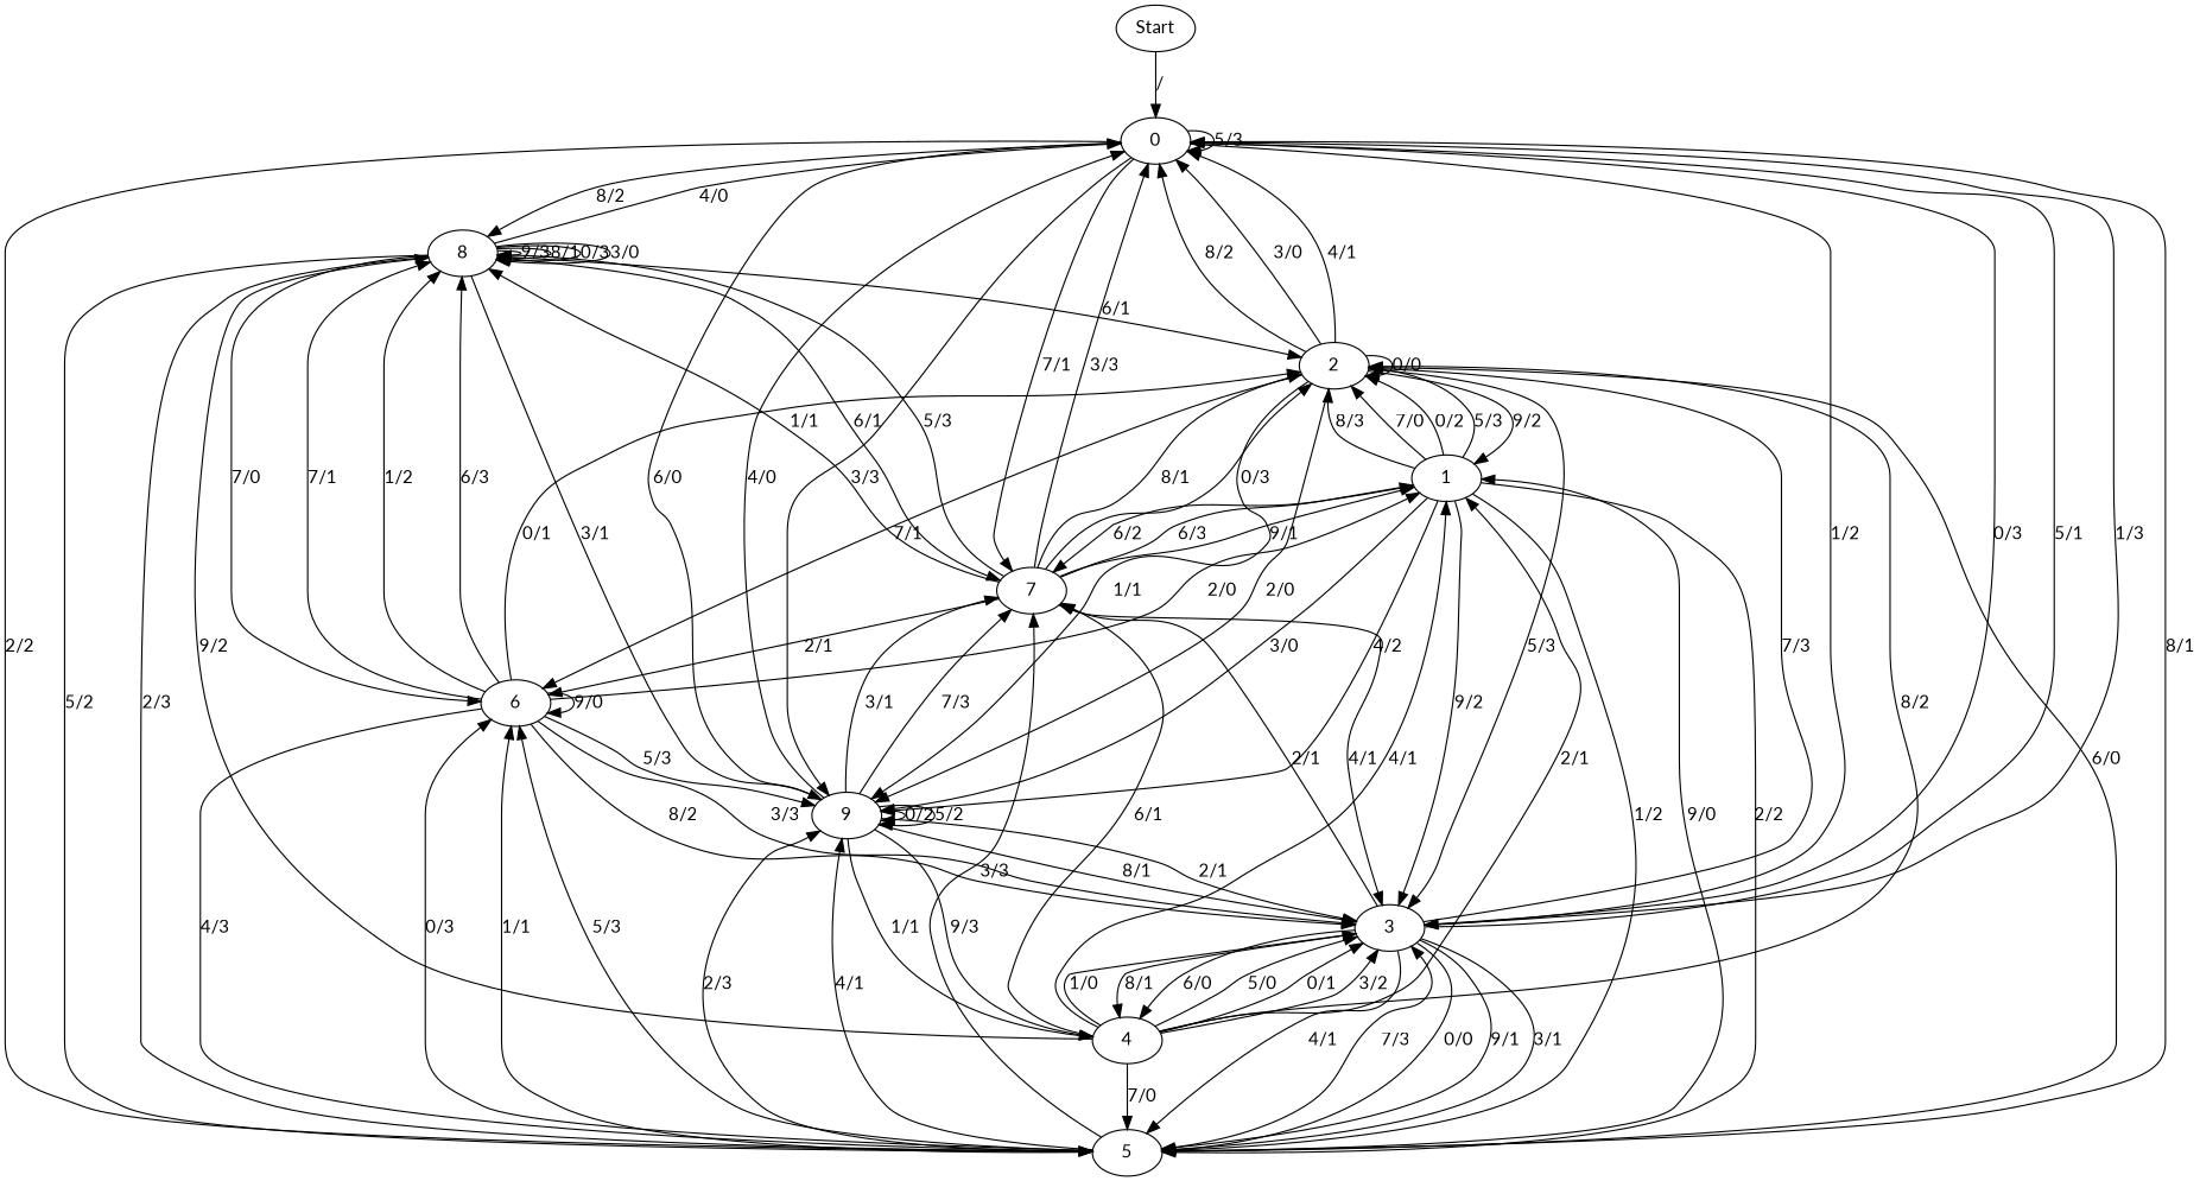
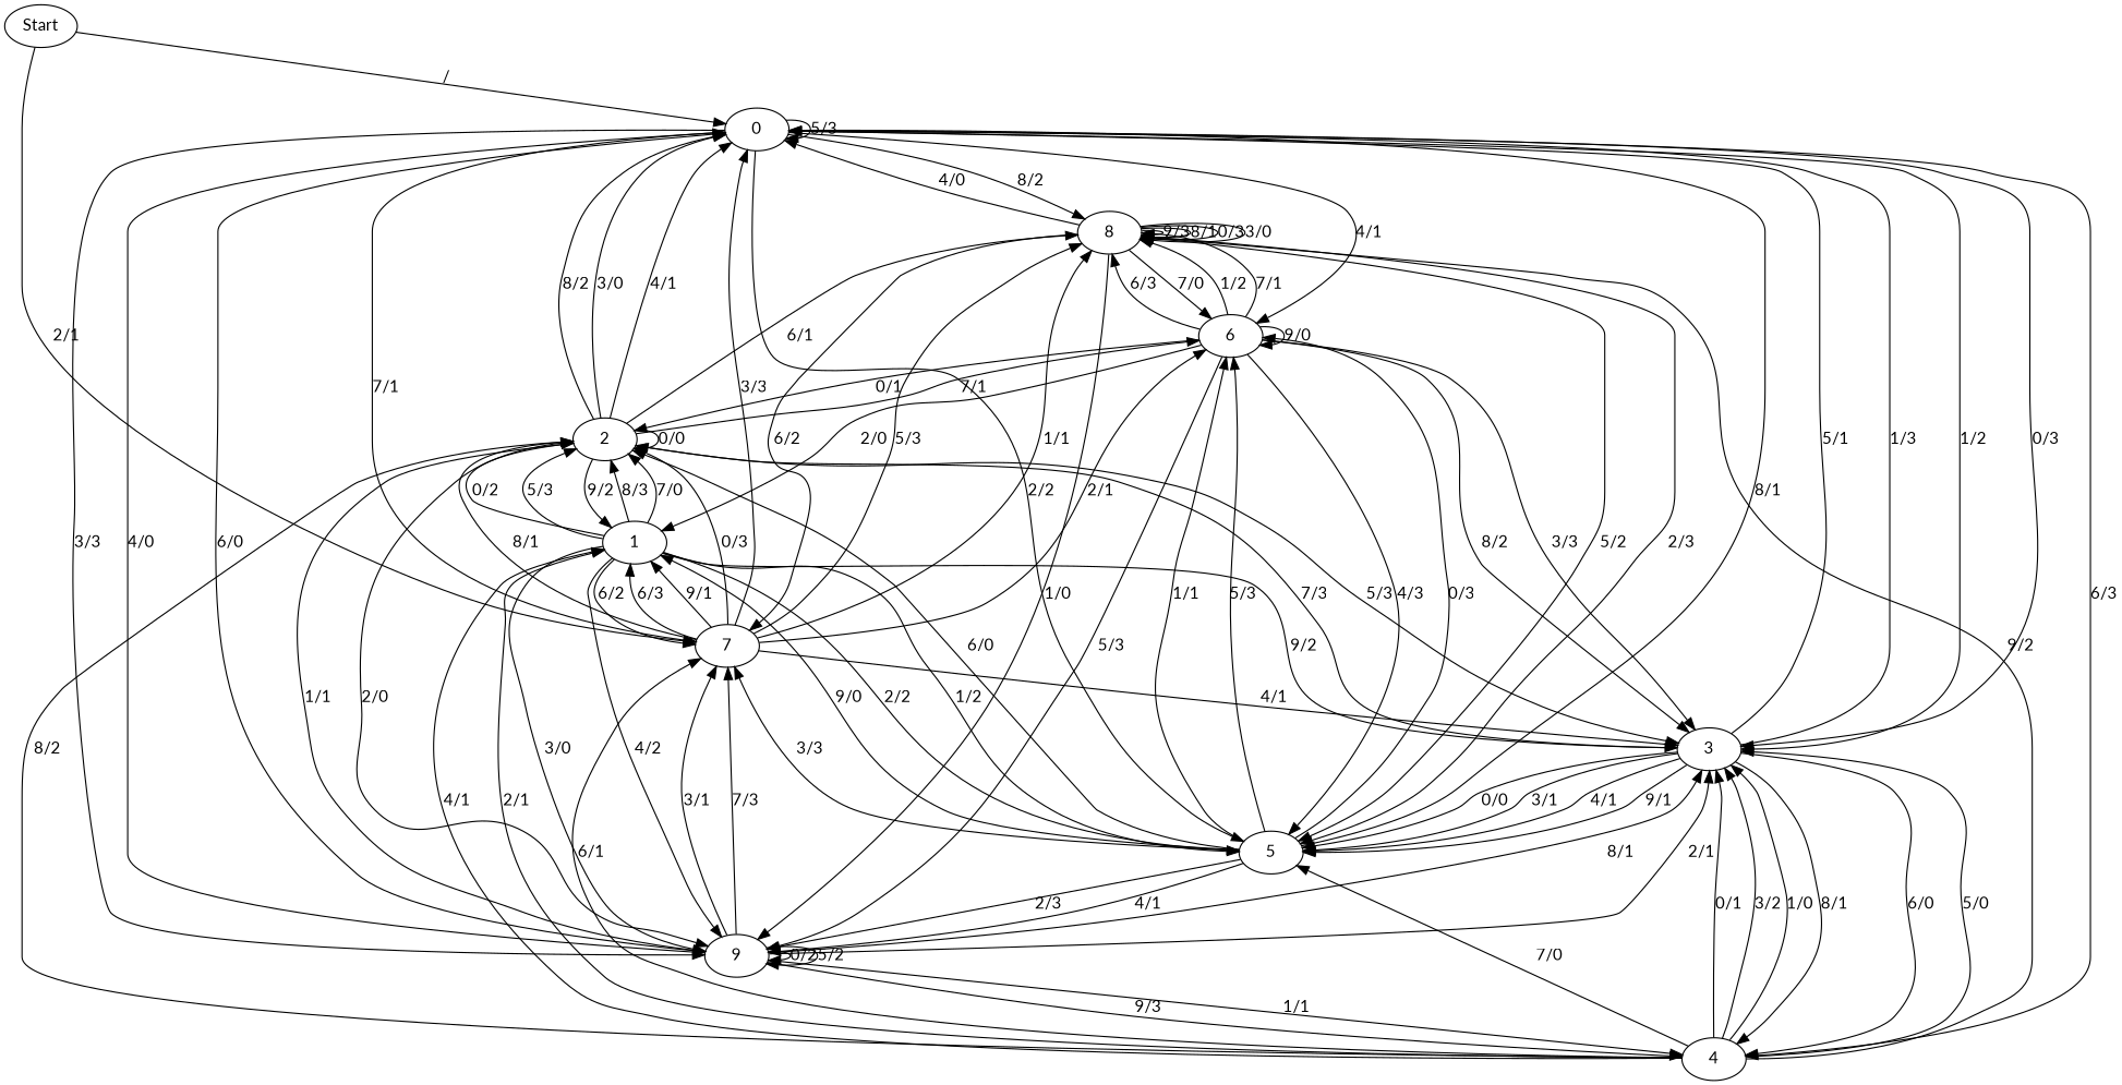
  digraph {
    fontname=Lato
    node [fontname=Lato]
    edge [fontname=Lato]
    Start
    0
    8
    7
    4
    5
    3
    9
    6
    1
    2
    Start -> 0 [label="/"]
    0 -> 0 [label="5/3"]
    0 -> 8 [label="8/2"]
    0 -> 7 [label="7/1"]
+   0 -> 4 [label="6/3"]
    0 -> 5 [label="2/2"]
    0 -> 3 [label="1/2"]
    0 -> 3 [label="0/3"]
    0 -> 9 [label="3/3"]
+   0 -> 6 [label="4/1"]
    8 -> 0 [label="4/0"]
    8 -> 8 [label="9/3"]
    8 -> 8 [label="8/1"]
    8 -> 8 [label="0/3"]
    8 -> 8 [label="3/0"]
-   8 -> 7 [label="6/1"]
+   8 -> 7 [label="6/2"]
    8 -> 5 [label="5/2"]
    8 -> 5 [label="2/3"]
-   8 -> 9 [label="3/1"]
+   8 -> 9 [label="1/0"]
    8 -> 6 [label="7/0"]
    7 -> 0 [label="3/3"]
    7 -> 8 [label="5/3"]
    7 -> 8 [label="1/1"]
    7 -> 3 [label="4/1"]
    7 -> 6 [label="2/1"]
    7 -> 1 [label="6/3"]
    7 -> 1 [label="9/1"]
    7 -> 2 [label="0/3"]
    7 -> 2 [label="8/1"]
    4 -> 8 [label="9/2"]
    4 -> 7 [label="6/1"]
    4 -> 5 [label="7/0"]
    4 -> 3 [label="5/0"]
    4 -> 3 [label="0/1"]
    4 -> 3 [label="3/2"]
    4 -> 3 [label="1/0"]
    4 -> 1 [label="2/1"]
    4 -> 1 [label="4/1"]
    4 -> 2 [label="8/2"]
    5 -> 0 [label="8/1"]
    5 -> 7 [label="3/3"]
-   5 -> 3 [label="7/3"]
    5 -> 9 [label="2/3"]
    5 -> 9 [label="4/1"]
    5 -> 6 [label="0/3"]
    5 -> 6 [label="1/1"]
    5 -> 6 [label="5/3"]
    5 -> 1 [label="9/0"]
    5 -> 2 [label="6/0"]
    3 -> 0 [label="5/1"]
    3 -> 0 [label="1/3"]
-   3 -> 7 [label="2/1"]
+   Start -> 7 [label="2/1"]
    3 -> 4 [label="6/0"]
    3 -> 4 [label="8/1"]
    3 -> 5 [label="0/0"]
    3 -> 5 [label="4/1"]
    3 -> 5 [label="9/1"]
    3 -> 5 [label="3/1"]
    3 -> 2 [label="7/3"]
    9 -> 0 [label="6/0"]
    9 -> 0 [label="4/0"]
    9 -> 7 [label="3/1"]
    9 -> 7 [label="7/3"]
    9 -> 4 [label="1/1"]
    9 -> 4 [label="9/3"]
    9 -> 3 [label="2/1"]
    9 -> 3 [label="8/1"]
    9 -> 9 [label="0/2"]
    9 -> 9 [label="5/2"]
    6 -> 8 [label="1/2"]
    6 -> 8 [label="7/1"]
    6 -> 8 [label="6/3"]
    6 -> 5 [label="4/3"]
    6 -> 3 [label="8/2"]
    6 -> 3 [label="3/3"]
    6 -> 9 [label="5/3"]
    6 -> 6 [label="9/0"]
    6 -> 1 [label="2/0"]
    6 -> 2 [label="0/1"]
    1 -> 7 [label="6/2"]
    1 -> 5 [label="1/2"]
    1 -> 5 [label="2/2"]
    1 -> 3 [label="9/2"]
    1 -> 9 [label="3/0"]
    1 -> 9 [label="4/2"]
    1 -> 2 [label="8/3"]
    1 -> 2 [label="7/0"]
    1 -> 2 [label="0/2"]
    1 -> 2 [label="5/3"]
    2 -> 0 [label="3/0"]
    2 -> 0 [label="4/1"]
    2 -> 0 [label="8/2"]
-   8 -> 2 [label="6/1"]
+   2 -> 8 [label="6/1"]
    2 -> 3 [label="5/3"]
    2 -> 9 [label="1/1"]
    2 -> 9 [label="2/0"]
    2 -> 6 [label="7/1"]
    2 -> 1 [label="9/2"]
    2 -> 2 [label="0/0"]
  }
